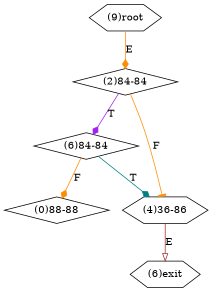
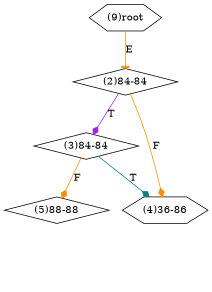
  digraph {
    node [shape=hexagon]
    edge [arrowhead=diamond color=darkorange]
    n1 [label="(9)root"]
    n2 [label="(2)84-84" shape=diamond]
-   n3 [label="(6)84-84" shape=diamond]
+   n3 [label="(3)84-84" shape=diamond]
    n4 [label="(4)36-86"]
-   n5 [label="(0)88-88" shape=diamond]
-   n6 [label="(6)exit"]
-   n1 -> n2 [label=E]
+   n5 [label="(5)88-88" shape=diamond]
+   n1 -> n2 [arrowhead=tee label=E]
    n2 -> n3 [color=purple label=T]
-   n2 -> n4 [arrowhead=tee label=F]
+   n2 -> n4 [label=F]
    n3 -> n4 [color=teal label=T]
    n3 -> n5 [label=F]
-   n4 -> n6 [arrowhead=onormal color=brown label=E]
  }
